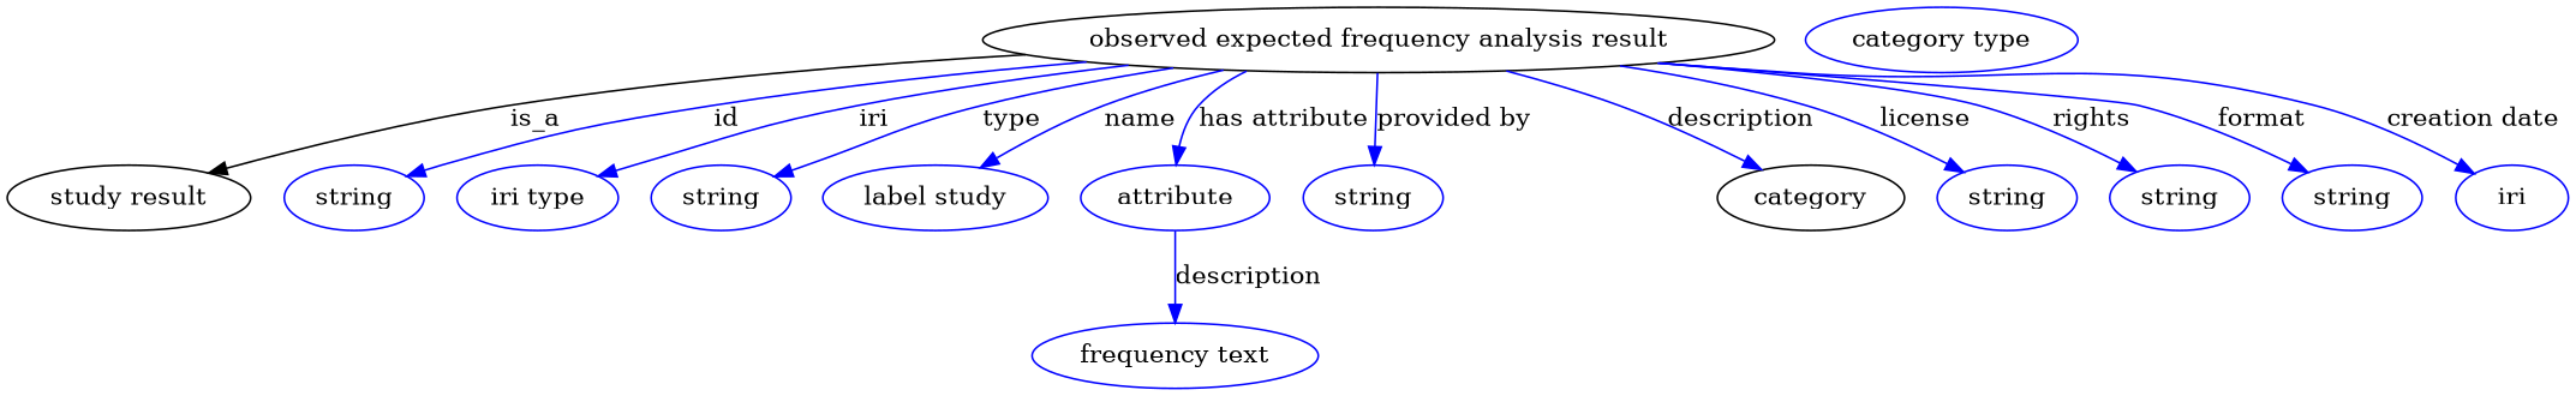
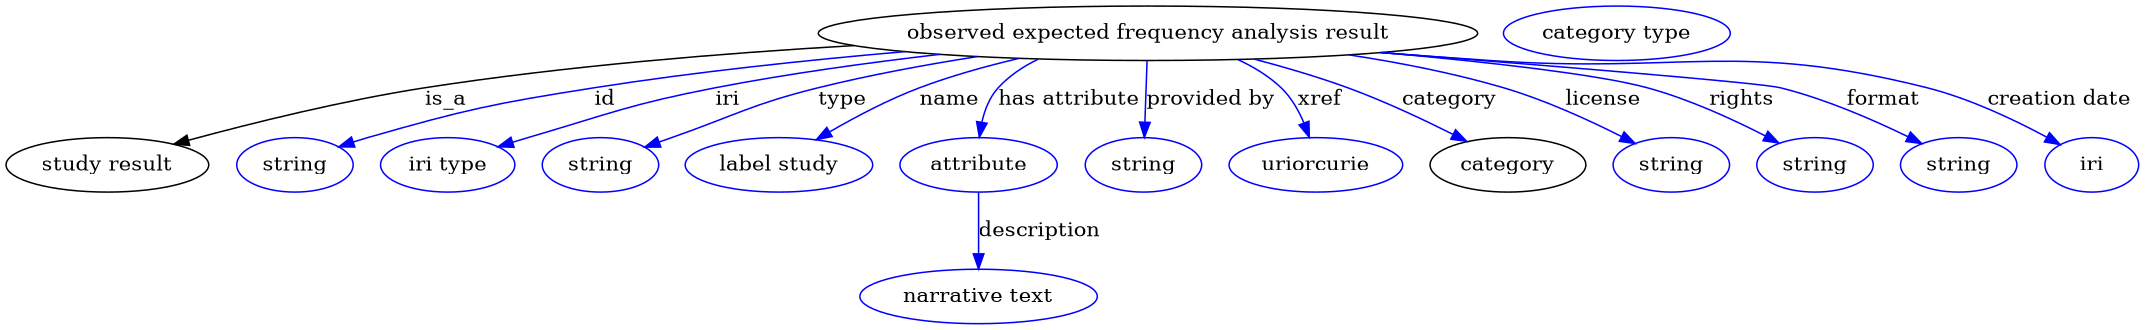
  digraph {
    node [color=blue]
    edge [color=blue style=solid]
    n1 [height=0.5 label="observed expected frequency analysis result" width=6.0481 color=""]
    "study result" [height=0.5 width=1.8596 color=""]
    n3 [height=0.5 label=string width=1.0652]
    n4 [height=0.5 label="iri type" width=1.2277]
    n5 [height=0.5 label=string width=1.0652]
    n6 [height=0.5 label="label study" width=1.5707]
    n7 [height=0.5 label=attribute width=1.4443]
    n8 [height=0.5 label=string width=1.0652]
+   n9 [height=0.5 label=uriorcurie width=1.5887]
    category [height=0.5 width=1.4263 color=""]
    n11 [height=0.5 label=string width=1.0652]
    n12 [height=0.5 label=string width=1.0652]
    n13 [height=0.5 label=string width=1.0652]
    n14 [height=0.5 label=iri width=0.86659]
-   n15 [height=0.5 label="frequency text" width=2.0943]
+   n15 [height=0.5 label="narrative text" width=2.0943]
    n16 [height=0.5 label="category type" width=2.0762]
    n1 -> "study result" [label=is_a color="" style=""]
    n1 -> n3 [label=id]
    n1 -> n4 [label=iri]
    n1 -> n5 [label=type]
    n1 -> n6 [label=name]
    n1 -> n7 [label="has attribute"]
    n1 -> n8 [label="provided by"]
-   n1 -> category [label=description]
+   n1 -> n9 [label=xref]
+   n1 -> category [label=category]
    n1 -> n11 [label=license]
    n1 -> n12 [label=rights]
    n1 -> n13 [label=format]
    n1 -> n14 [label="creation date"]
    n7 -> n15 [label=description]
  }
